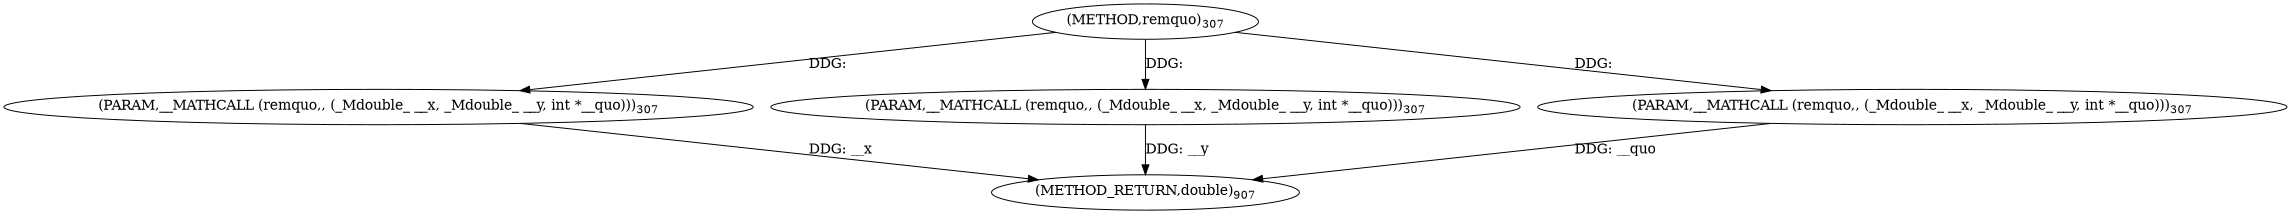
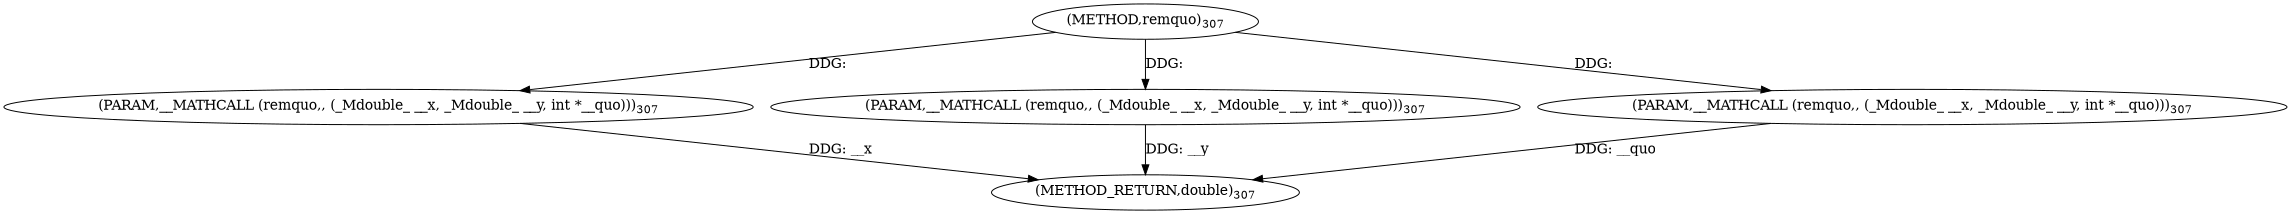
  digraph {
    n1 [label=<(METHOD,remquo)<SUB>307</SUB>>]
    n2 [label=<(PARAM,__MATHCALL (remquo,, (_Mdouble_ __x, _Mdouble_ __y, int *__quo)))<SUB>307</SUB>>]
    n3 [label=<(PARAM,__MATHCALL (remquo,, (_Mdouble_ __x, _Mdouble_ __y, int *__quo)))<SUB>307</SUB>>]
    n4 [label=<(PARAM,__MATHCALL (remquo,, (_Mdouble_ __x, _Mdouble_ __y, int *__quo)))<SUB>307</SUB>>]
-   n5 [label=<(METHOD_RETURN,double)<SUB>907</SUB>>]
+   n5 [label=<(METHOD_RETURN,double)<SUB>307</SUB>>]
    n1 -> n2 [label="DDG: "]
    n1 -> n3 [label="DDG: "]
    n1 -> n4 [label="DDG: "]
    n2 -> n5 [label="DDG: __x"]
    n3 -> n5 [label="DDG: __y"]
    n4 -> n5 [label="DDG: __quo"]
  }
